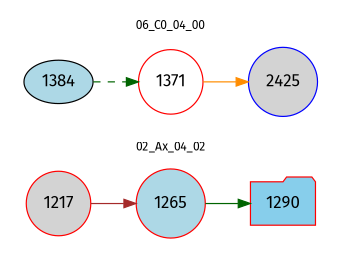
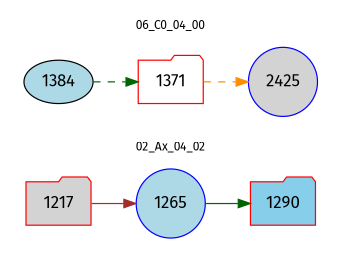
  digraph {
    fontname="Fira Sans"
    rankdir=LR
    node [color=red fillcolor=lightgrey fontname="Fira Sans" shape=circle style=filled]
    edge [color=darkgreen fontname="Fira Sans" style=solid]
-   n1 [label=1217]
-   n2 [fillcolor=lightblue label=1265]
+   n1 [label=1217 shape=folder]
+   n2 [color=blue fillcolor=lightblue label=1265]
    n3 [fillcolor=skyblue label=1290 shape=folder]
    n4 [color=black fillcolor=lightblue label=1384 shape=ellipse]
-   n5 [fillcolor=white label=1371]
+   n5 [fillcolor=white label=1371 shape=folder]
    n6 [color=blue label=2425]
    subgraph cluster_1 {
      color=white
      fontsize=10
      label="02_Ax_04_02"
      n1
      n2
      n3
    }
    subgraph cluster_2 {
      color=white
      fontsize=10
      label="06_C0_04_00"
      n4
      n5
      n6
    }
    n1 -> n2 [color=brown]
    n2 -> n3
    n4 -> n5 [style=dashed]
-   n5 -> n6 [color=darkorange]
+   n5 -> n6 [color=darkorange style=dashed]
  }
